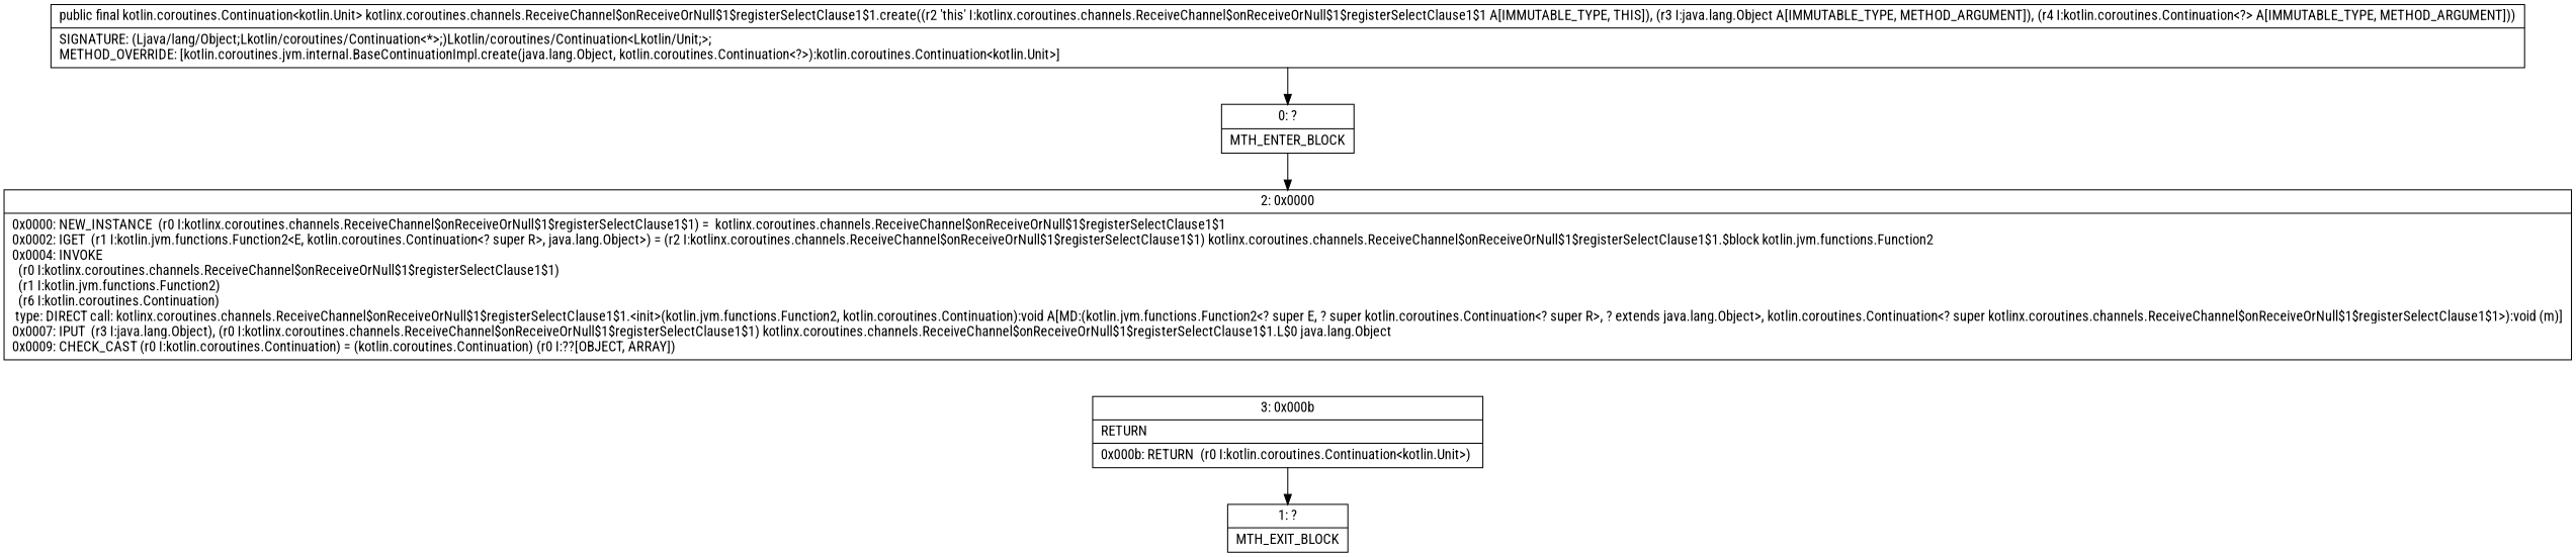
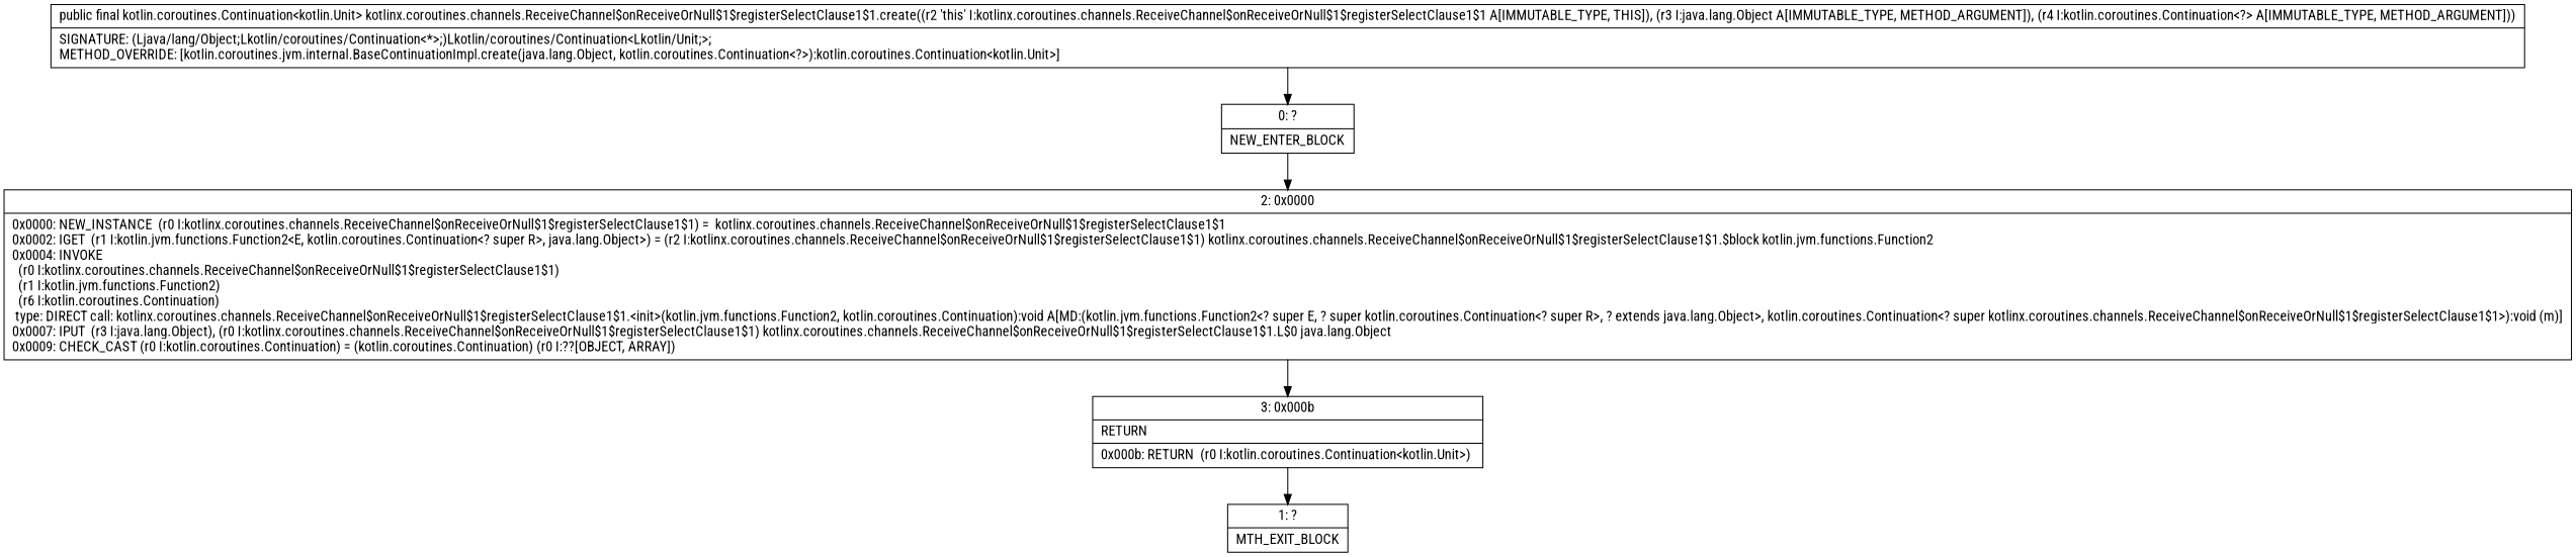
  digraph {
    fontname="Roboto Condensed"
    node [fontname="Roboto Condensed" shape=record]
    edge [fontname="Roboto Condensed"]
-   n1 [label="{0\:\ ?|MTH_ENTER_BLOCK\l}"]
+   n1 [label="{0\:\ ?|NEW_ENTER_BLOCK\l}"]
    n2 [label="{2\:\ 0x0000|0x0000: NEW_INSTANCE  (r0 I:kotlinx.coroutines.channels.ReceiveChannel$onReceiveOrNull$1$registerSelectClause1$1) =  kotlinx.coroutines.channels.ReceiveChannel$onReceiveOrNull$1$registerSelectClause1$1 \l0x0002: IGET  (r1 I:kotlin.jvm.functions.Function2\<E, kotlin.coroutines.Continuation\<? super R\>, java.lang.Object\>) = (r2 I:kotlinx.coroutines.channels.ReceiveChannel$onReceiveOrNull$1$registerSelectClause1$1) kotlinx.coroutines.channels.ReceiveChannel$onReceiveOrNull$1$registerSelectClause1$1.$block kotlin.jvm.functions.Function2 \l0x0004: INVOKE  \l  (r0 I:kotlinx.coroutines.channels.ReceiveChannel$onReceiveOrNull$1$registerSelectClause1$1)\l  (r1 I:kotlin.jvm.functions.Function2)\l  (r6 I:kotlin.coroutines.Continuation)\l type: DIRECT call: kotlinx.coroutines.channels.ReceiveChannel$onReceiveOrNull$1$registerSelectClause1$1.\<init\>(kotlin.jvm.functions.Function2, kotlin.coroutines.Continuation):void A[MD:(kotlin.jvm.functions.Function2\<? super E, ? super kotlin.coroutines.Continuation\<? super R\>, ? extends java.lang.Object\>, kotlin.coroutines.Continuation\<? super kotlinx.coroutines.channels.ReceiveChannel$onReceiveOrNull$1$registerSelectClause1$1\>):void (m)]\l0x0007: IPUT  (r3 I:java.lang.Object), (r0 I:kotlinx.coroutines.channels.ReceiveChannel$onReceiveOrNull$1$registerSelectClause1$1) kotlinx.coroutines.channels.ReceiveChannel$onReceiveOrNull$1$registerSelectClause1$1.L$0 java.lang.Object \l0x0009: CHECK_CAST (r0 I:kotlin.coroutines.Continuation) = (kotlin.coroutines.Continuation) (r0 I:??[OBJECT, ARRAY]) \l}"]
    n3 [label="{3\:\ 0x000b|RETURN\l|0x000b: RETURN  (r0 I:kotlin.coroutines.Continuation\<kotlin.Unit\>) \l}"]
    n4 [label="{1\:\ ?|MTH_EXIT_BLOCK\l}"]
    n5 [label="{public final kotlin.coroutines.Continuation\<kotlin.Unit\> kotlinx.coroutines.channels.ReceiveChannel$onReceiveOrNull$1$registerSelectClause1$1.create((r2 'this' I:kotlinx.coroutines.channels.ReceiveChannel$onReceiveOrNull$1$registerSelectClause1$1 A[IMMUTABLE_TYPE, THIS]), (r3 I:java.lang.Object A[IMMUTABLE_TYPE, METHOD_ARGUMENT]), (r4 I:kotlin.coroutines.Continuation\<?\> A[IMMUTABLE_TYPE, METHOD_ARGUMENT]))  | SIGNATURE: (Ljava\/lang\/Object;Lkotlin\/coroutines\/Continuation\<*\>;)Lkotlin\/coroutines\/Continuation\<Lkotlin\/Unit;\>;\lMETHOD_OVERRIDE: [kotlin.coroutines.jvm.internal.BaseContinuationImpl.create(java.lang.Object, kotlin.coroutines.Continuation\<?\>):kotlin.coroutines.Continuation\<kotlin.Unit\>]\l}"]
    n1 -> n2
+   n2 -> n3
    n3 -> n4
    n5 -> n1
  }
